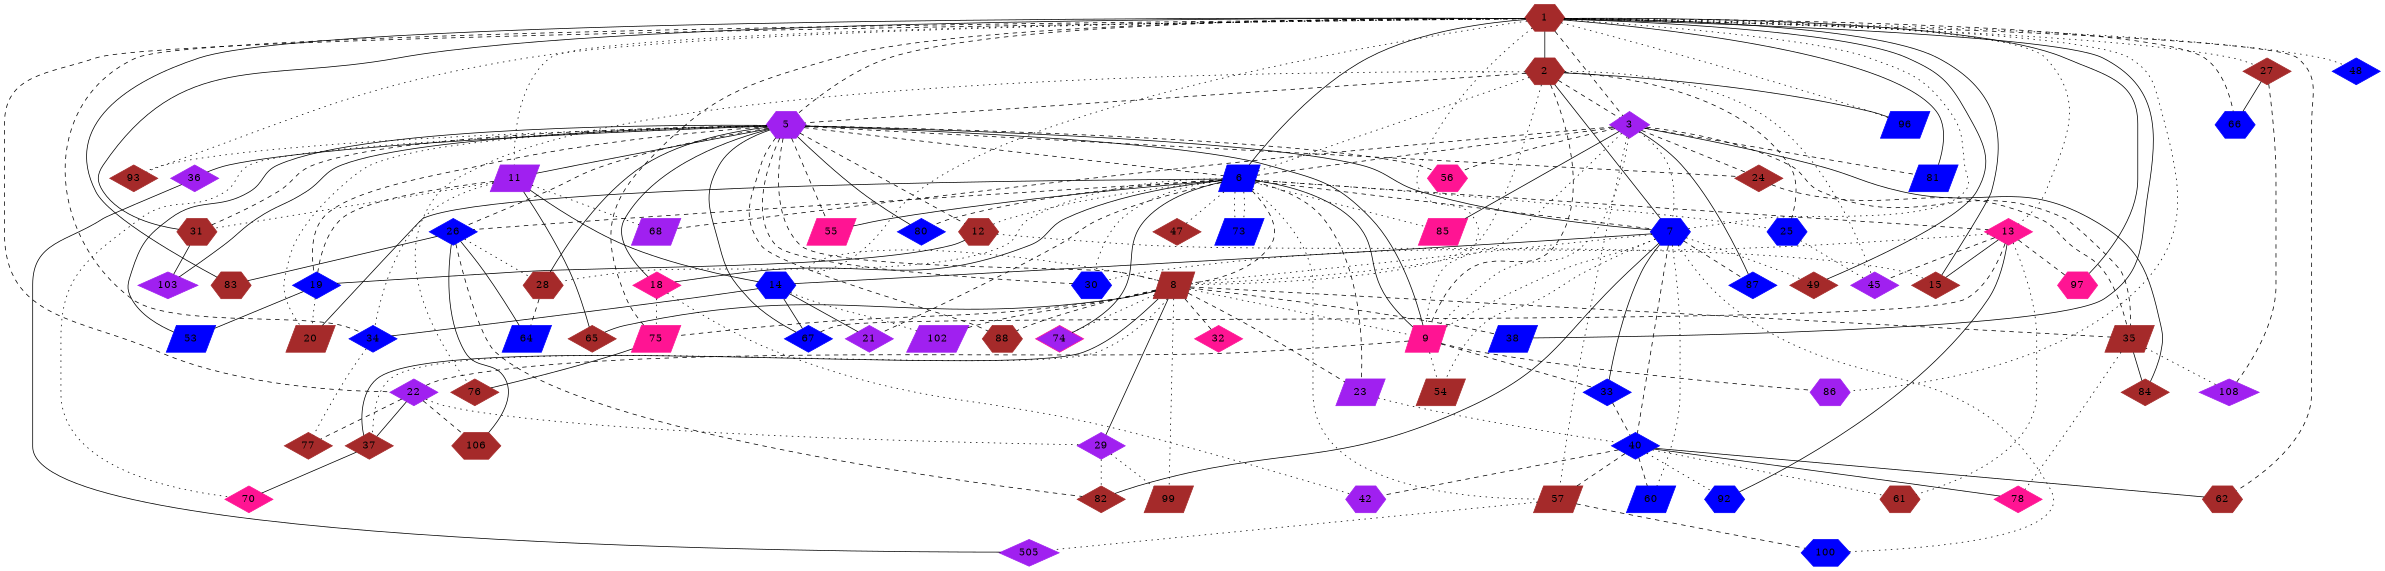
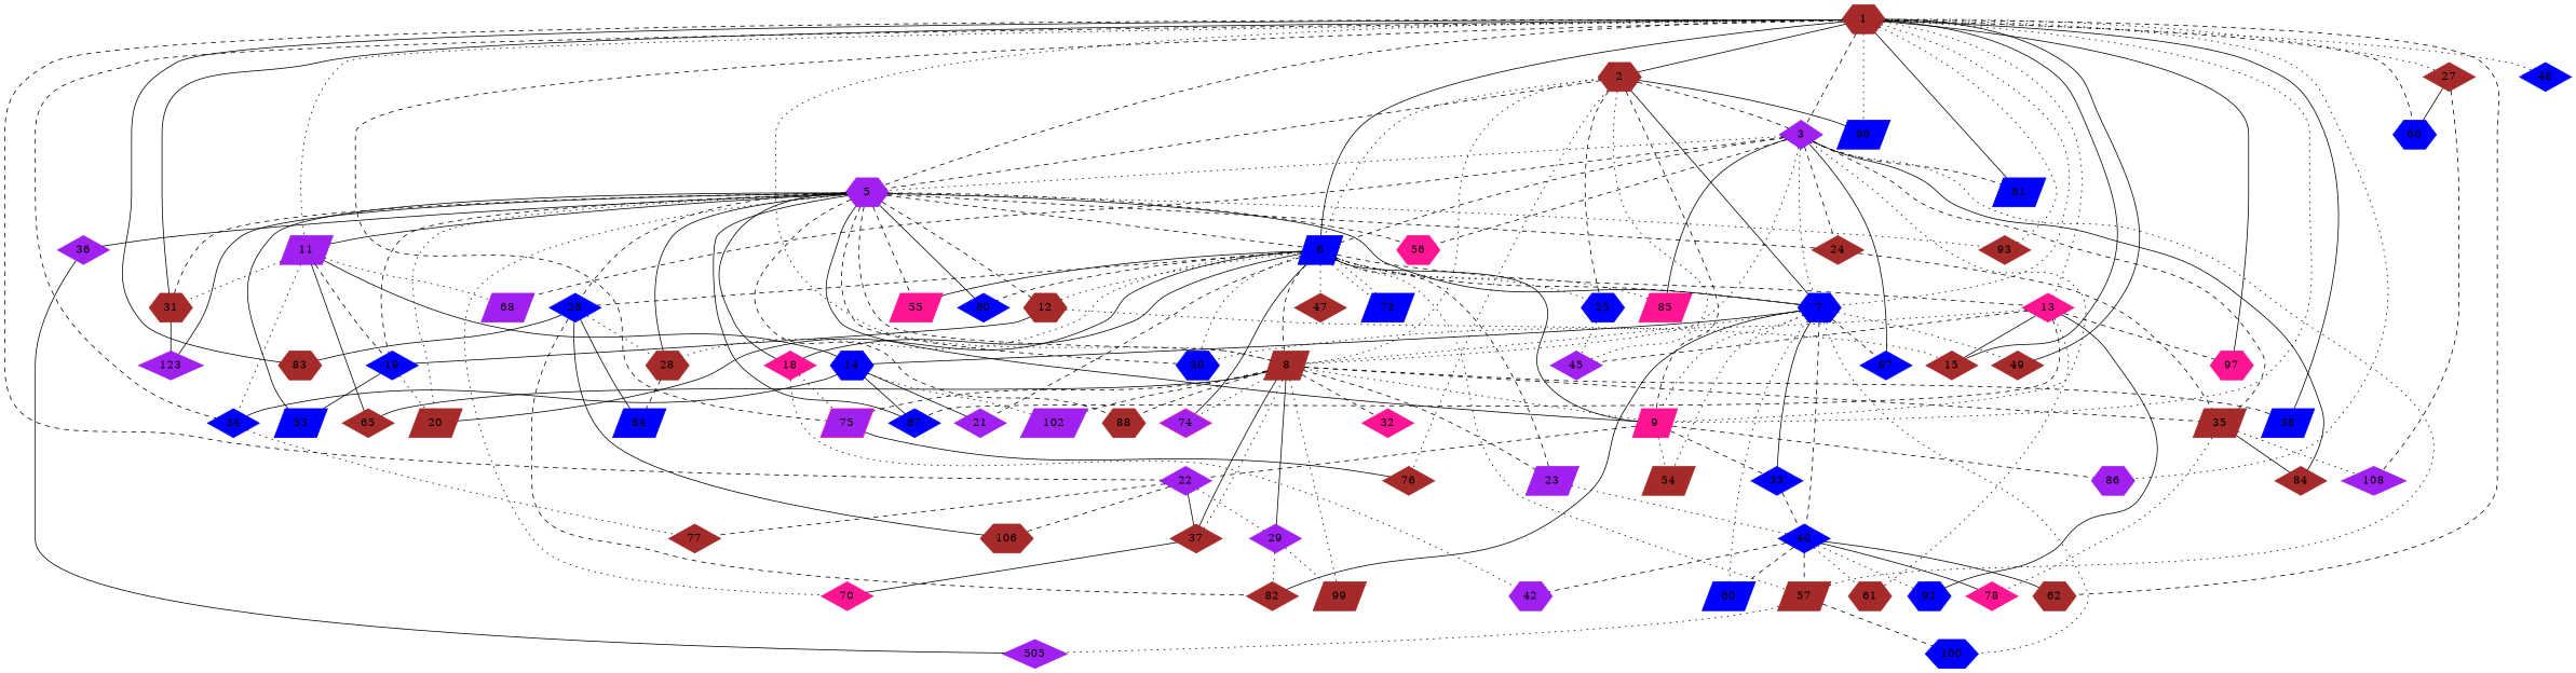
  graph {
    node [color=brown shape=diamond style=filled]
    edge [style=dotted]
    1 [shape=hexagon super="+4"]
    2 [shape=hexagon super="+39"]
    3 [color=purple super="+109"]
    5 [color=purple shape=hexagon super="+10"]
    6 [color=blue shape=parallelogram super="+17"]
    7 [color=blue shape=hexagon super="+50"]
    8 [shape=parallelogram super="+98"]
    9 [color=deeppink shape=parallelogram super="+16"]
    11 [color=purple shape=parallelogram super="+51"]
    13 [color=deeppink super="+41"]
    15
    22 [color=purple super="+69"]
    27
    31 [shape=hexagon super="+104"]
    34 [color=blue super="+59"]
    38 [color=blue shape=parallelogram]
    48 [color=blue]
    49
    62 [shape=hexagon]
    66 [color=blue shape=hexagon]
-   75 [color=deeppink shape=parallelogram super="+107"]
+   75 [color=deeppink shape=parallelogram super="+107" fillcolor=purple]
    81 [color=blue shape=parallelogram]
    83 [shape=hexagon]
    86 [color=purple shape=hexagon]
    93
    96 [color=blue shape=parallelogram]
    97 [color=deeppink shape=hexagon]
    25 [color=blue shape=hexagon super="+44"]
    45 [color=purple super="+90"]
    76
    24
    35 [shape=parallelogram super="+63"]
    56 [color=deeppink shape=hexagon]
    57 [shape=parallelogram super="+58"]
    68 [color=purple shape=parallelogram]
    84
    85 [color=deeppink shape=parallelogram]
    87 [color=blue]
    12 [shape=hexagon]
    18 [color=deeppink]
    19 [color=blue super="+79"]
    20 [shape=parallelogram super="+89"]
    26 [color=blue super="+72"]
    28 [shape=hexagon super="+46"]
    30 [color=blue shape=hexagon super="+91"]
    36 [color=purple]
    53 [color=blue shape=parallelogram]
    55 [color=deeppink shape=parallelogram]
    67 [color=blue super="+71"]
    70 [color=deeppink]
    80 [color=blue]
    88 [shape=hexagon]
-   103 [color=purple]
+   103 [color=purple label=123]
    21 [color=purple]
    23 [color=purple shape=parallelogram]
    47
    73 [color=blue shape=parallelogram]
    74 [color=deeppink fillcolor=purple]
    14 [color=blue shape=hexagon super="+94"]
    33 [color=blue super="+95"]
    40 [color=blue super="+52"]
    54 [shape=parallelogram]
    60 [color=blue shape=parallelogram]
    82
    100 [color=blue shape=hexagon]
    32 [color=deeppink]
    29 [color=purple super="+101"]
    37 [super="+43"]
    65
    99 [shape=parallelogram]
    102 [color=purple shape=parallelogram]
    61 [shape=hexagon]
    92 [color=blue shape=hexagon]
    77
    106 [shape=hexagon]
    108 [color=purple]
    78 [color=deeppink]
    n78 [color=purple label=505]
    42 [color=purple shape=hexagon]
    64 [color=blue shape=parallelogram]
    1 -- 2 [style=solid weight=2]
    1 -- 3 [style=dashed weight=2]
    1 -- 5 [style=dashed weight=4]
    1 -- 6 [style=solid weight=2]
    1 -- 7 [weight=2]
    1 -- 8 [weight=2]
    1 -- 9 [weight=2]
    1 -- 11
    1 -- 13
    1 -- 15 [style=solid]
    1 -- 22 [style=dashed]
    1 -- 27 [weight=2]
    1 -- 31 [style=solid]
    1 -- 34 [style=dashed]
    1 -- 38 [style=solid]
    1 -- 48 [weight=2]
    1 -- 49 [style=solid]
    1 -- 62 [style=dashed]
    1 -- 66 [style=dashed]
    1 -- 75 [style=dashed]
    1 -- 81 [style=solid]
    1 -- 83 [style=solid]
    1 -- 86
    1 -- 93
    1 -- 96
    1 -- 97 [style=solid]
    2 -- 3 [style=dashed]
    2 -- 5 [style=dashed weight=2]
    2 -- 6
    2 -- 7 [style=solid]
    2 -- 8
    2 -- 9 [style=dashed weight=2]
    2 -- 96 [style=solid]
    2 -- 25 [style=dashed]
    2 -- 45
    2 -- 76
+   3 -- 5 [weight=2]
    3 -- 6 [style=dashed]
    3 -- 7
    3 -- 8
    3 -- 9
    3 -- 81 [style=dashed]
    3 -- 24 [style=dashed]
    3 -- 35 [style=dashed]
    3 -- 56 [style=dashed]
    3 -- 57
    3 -- 68 [style=dashed]
    3 -- 84 [style=solid]
    3 -- 85 [style=solid]
    3 -- 87 [style=solid]
    5 -- 6 [style=dashed weight=2]
    5 -- 7 [style=solid weight=2]
    5 -- 8 [style=dashed weight=2]
    5 -- 9 [style=solid weight=2]
    5 -- 11 [style=solid weight=2]
    5 -- 31 [style=dashed]
    5 -- 93
    5 -- 24 [style=dashed]
    5 -- 56 [style=dashed]
    5 -- 12 [style=dashed]
    5 -- 18 [style=solid]
    5 -- 19 [style=dashed]
    5 -- 20
    5 -- 26 [style=dashed]
    5 -- 28 [style=solid]
    5 -- 30 [style=dashed]
    5 -- 36 [style=solid weight=2]
    5 -- 53 [style=solid]
    5 -- 55 [style=dashed]
    5 -- 67 [style=solid]
    5 -- 70
    5 -- 80 [style=solid]
    5 -- 88 [style=dashed]
    5 -- 103 [style=solid]
    6 -- 7 [style=dashed]
    6 -- 8 [style=dashed weight=2]
    6 -- 9 [style=solid]
    6 -- 13 [style=dashed]
    6 -- 25 [weight=2]
    6 -- 57
    6 -- 85
    6 -- 12
    6 -- 18 [style=solid]
    6 -- 20 [style=solid]
    6 -- 26 [style=dashed]
    6 -- 28
    6 -- 30
    6 -- 55 [style=solid]
    6 -- 80 [style=dashed]
    6 -- 21 [style=dashed]
    6 -- 23 [style=dashed]
    6 -- 47 [weight=2]
    6 -- 73
    6 -- 73
    6 -- 74 [style=solid]
    7 -- 8
    7 -- 9 [weight=2]
    7 -- 49
    7 -- 87 [style=dashed]
    7 -- 14 [style=solid weight=2]
    7 -- 33 [style=solid]
    7 -- 40 [style=dashed]
    7 -- 54
    7 -- 60
    7 -- 82 [style=solid]
    7 -- 100
    8 -- 9 [weight=2]
    8 -- 38 [style=dashed]
    8 -- 75 [style=dashed]
    8 -- 35 [style=dashed]
    8 -- 88 [style=dashed]
    8 -- 23 [style=dashed]
    8 -- 74
    8 -- 32 [style=dashed]
    8 -- 29 [style=solid]
    8 -- 37 [style=solid]
    8 -- 37
    8 -- 65 [style=solid]
    8 -- 99
    8 -- 102 [style=dashed]
    9 -- 22 [style=dashed weight=2]
    9 -- 86 [style=dashed]
    9 -- 33 [style=dashed]
    9 -- 54
    11 -- 31
    11 -- 34
    11 -- 68
    11 -- 19 [style=dashed]
    11 -- 14 [style=solid]
    11 -- 65 [style=solid]
    13 -- 15 [style=solid]
    13 -- 97 [style=dashed]
    13 -- 45 [style=dashed]
    13 -- 30
    13 -- 67 [style=dashed]
    13 -- 61
    13 -- 92 [style=solid]
    22 -- 29
    22 -- 37 [style=solid]
    22 -- 77 [style=dashed]
    22 -- 106 [style=dashed]
    27 -- 66 [style=solid]
    27 -- 108 [style=dashed]
    31 -- 103 [style=solid]
    34 -- 77
    75 -- 76 [style=solid]
    25 -- 45
    24 -- 35 [style=dashed]
    35 -- 84 [style=solid]
    35 -- 108
    35 -- 78
    57 -- 100 [style=dashed]
    57 -- n78
    12 -- 15
    12 -- 19 [style=solid]
    18 -- 75
    18 -- 42
    19 -- 20
    19 -- 53 [style=solid]
    26 -- 83 [style=solid]
    26 -- 28 [weight=2]
    26 -- 82 [style=dashed]
    26 -- 106 [style=solid]
    26 -- 64 [style=solid]
    28 -- 64 [style=dashed]
    36 -- n78 [style=solid]
    23 -- 40 [weight=2]
    14 -- 34 [style=solid]
    14 -- 67 [style=solid]
    14 -- 21 [style=solid]
    14 -- 102
    33 -- 40 [style=dashed]
    40 -- 62 [style=solid]
    40 -- 57 [style=dashed]
    40 -- 60 [style=dashed]
    40 -- 61
    40 -- 92
    40 -- 78 [style=solid]
    40 -- 42 [style=dashed]
    29 -- 82
    29 -- 99
    37 -- 70 [style=solid]
  }
